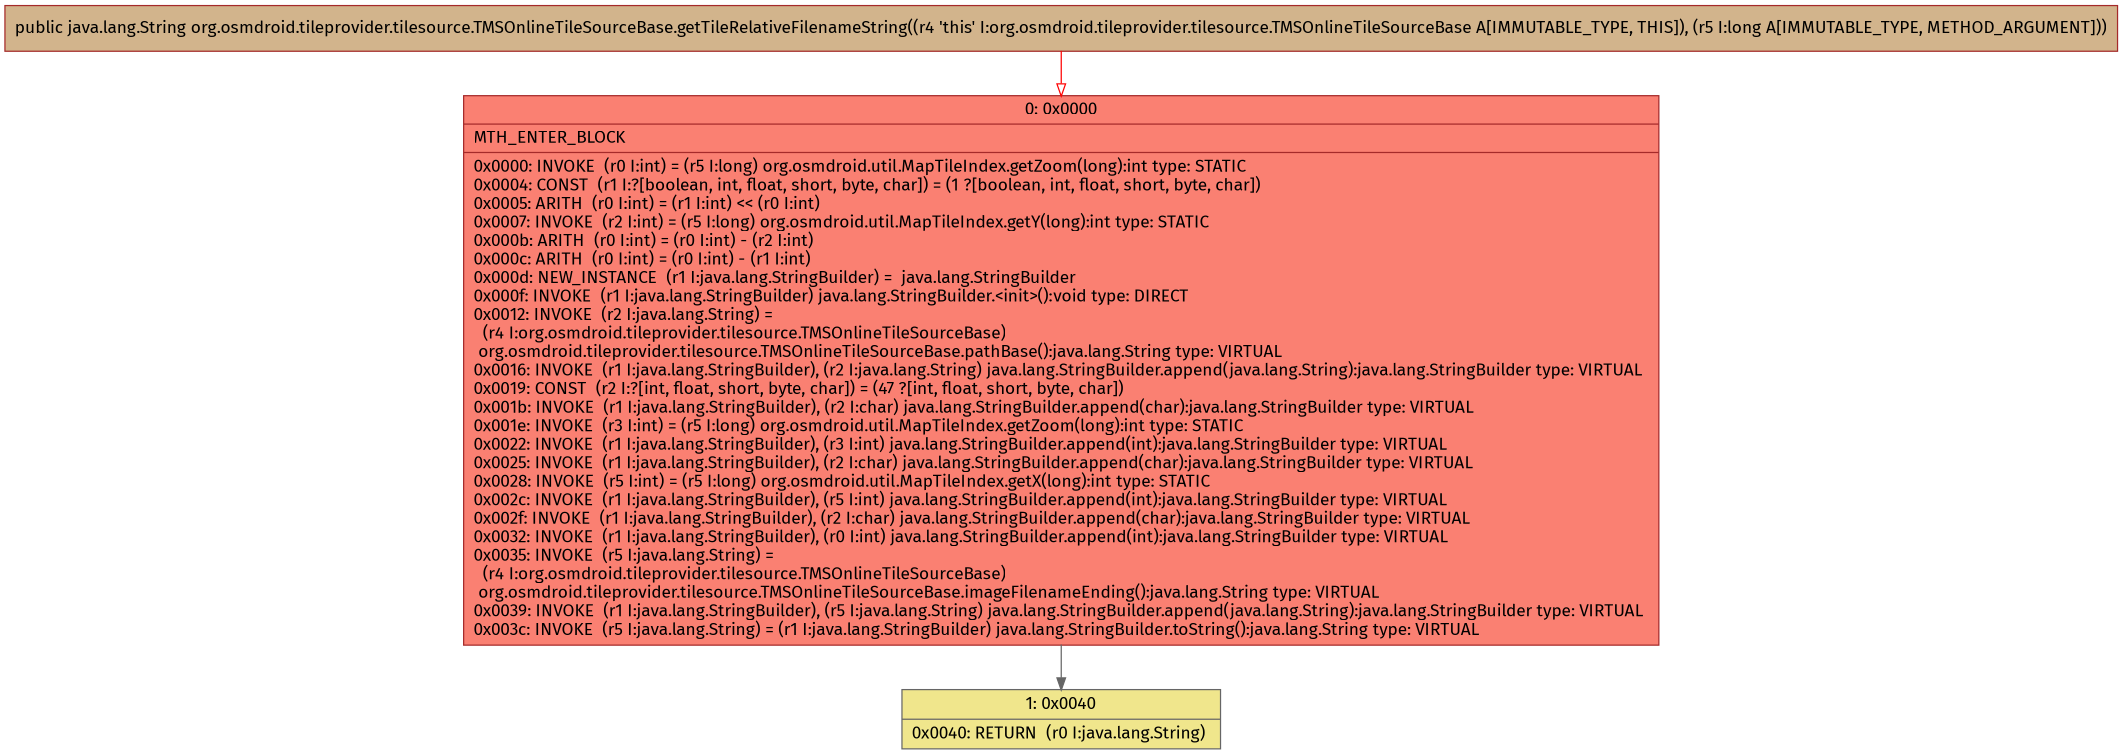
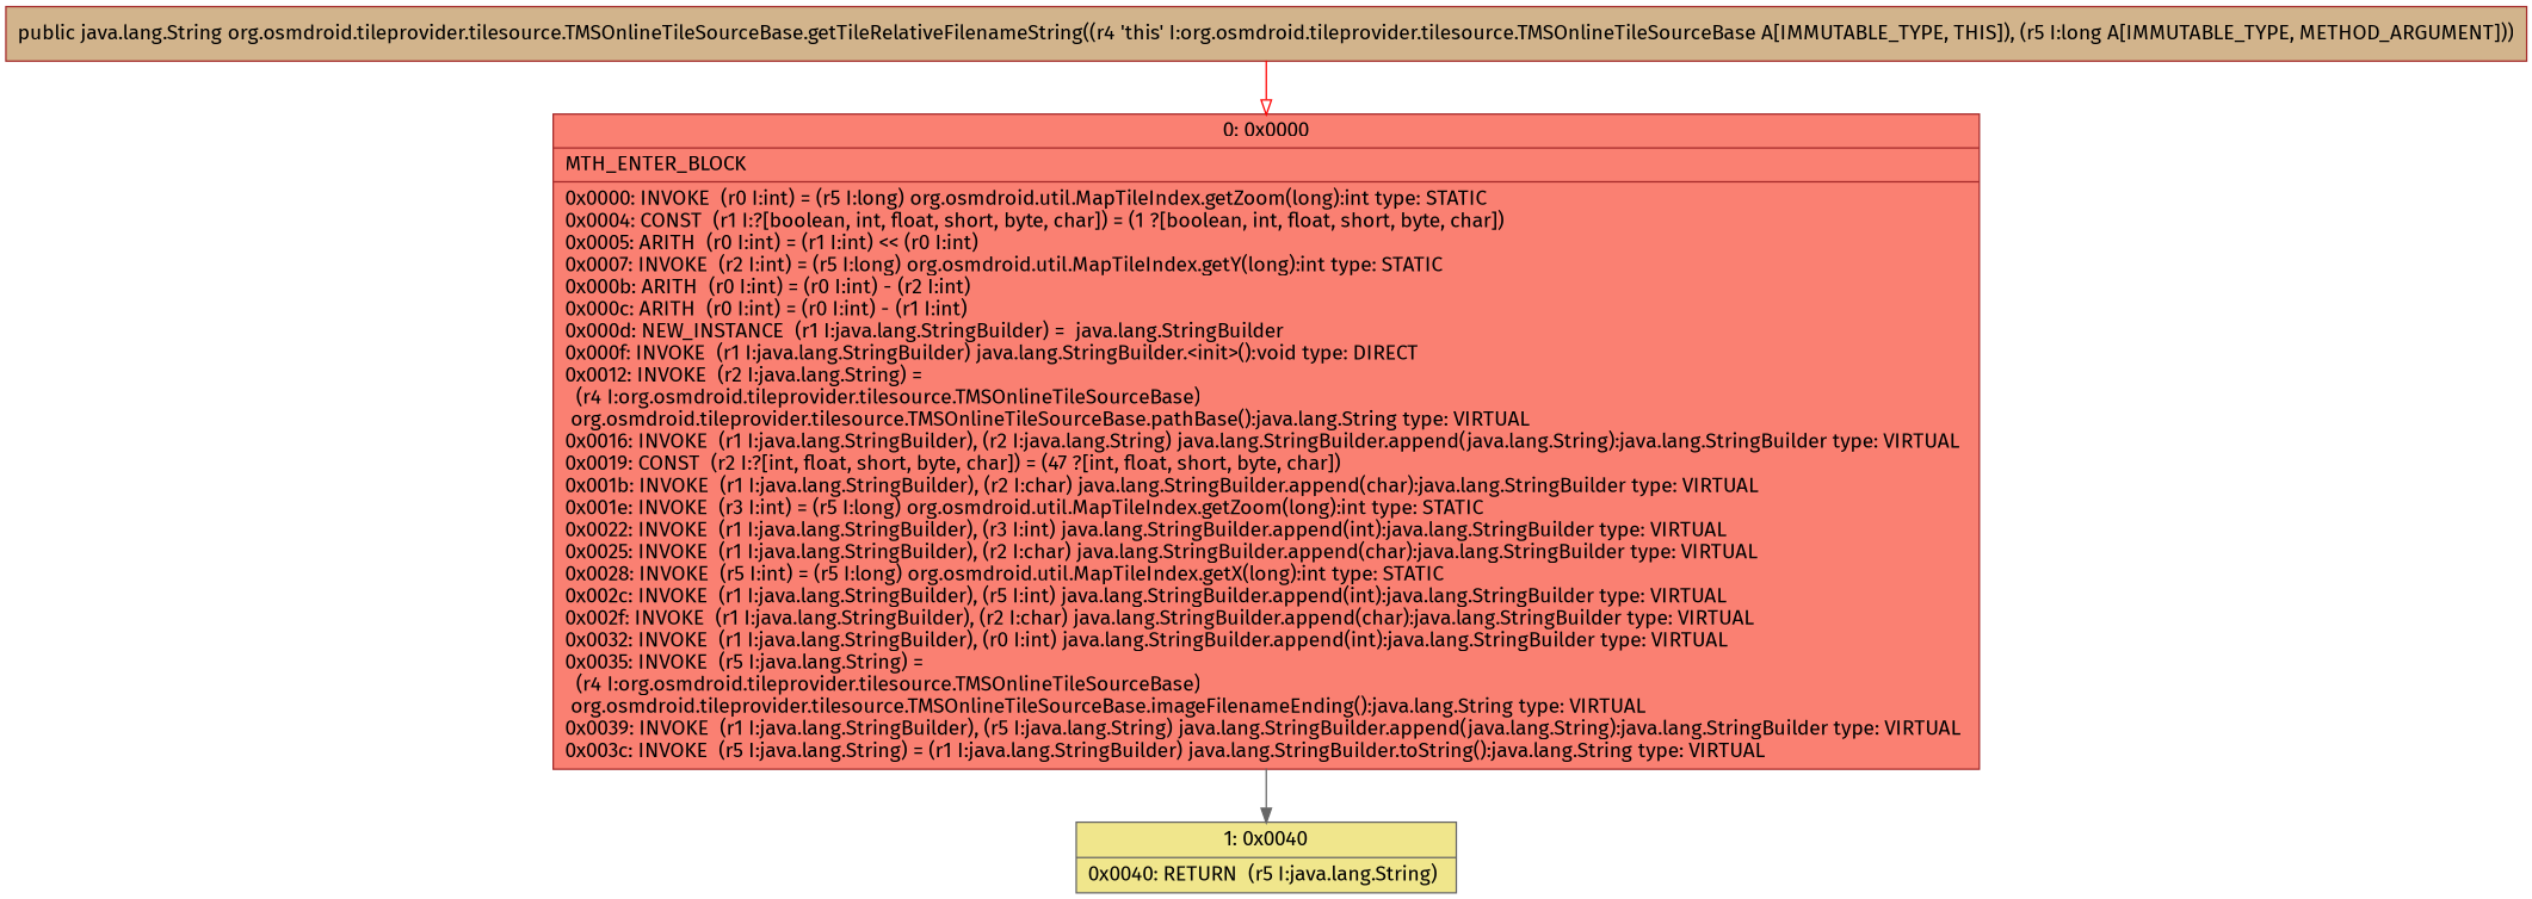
  digraph {
    fontname="Fira Sans"
    node [shape=record style=filled color=brown fontname="Fira Sans"]
    edge [fontname="Fira Sans"]
    n1 [label="{0\:\ 0x0000|MTH_ENTER_BLOCK\l|0x0000: INVOKE  (r0 I:int) = (r5 I:long) org.osmdroid.util.MapTileIndex.getZoom(long):int type: STATIC \l0x0004: CONST  (r1 I:?[boolean, int, float, short, byte, char]) = (1 ?[boolean, int, float, short, byte, char]) \l0x0005: ARITH  (r0 I:int) = (r1 I:int) \<\< (r0 I:int) \l0x0007: INVOKE  (r2 I:int) = (r5 I:long) org.osmdroid.util.MapTileIndex.getY(long):int type: STATIC \l0x000b: ARITH  (r0 I:int) = (r0 I:int) \- (r2 I:int) \l0x000c: ARITH  (r0 I:int) = (r0 I:int) \- (r1 I:int) \l0x000d: NEW_INSTANCE  (r1 I:java.lang.StringBuilder) =  java.lang.StringBuilder \l0x000f: INVOKE  (r1 I:java.lang.StringBuilder) java.lang.StringBuilder.\<init\>():void type: DIRECT \l0x0012: INVOKE  (r2 I:java.lang.String) = \l  (r4 I:org.osmdroid.tileprovider.tilesource.TMSOnlineTileSourceBase)\l org.osmdroid.tileprovider.tilesource.TMSOnlineTileSourceBase.pathBase():java.lang.String type: VIRTUAL \l0x0016: INVOKE  (r1 I:java.lang.StringBuilder), (r2 I:java.lang.String) java.lang.StringBuilder.append(java.lang.String):java.lang.StringBuilder type: VIRTUAL \l0x0019: CONST  (r2 I:?[int, float, short, byte, char]) = (47 ?[int, float, short, byte, char]) \l0x001b: INVOKE  (r1 I:java.lang.StringBuilder), (r2 I:char) java.lang.StringBuilder.append(char):java.lang.StringBuilder type: VIRTUAL \l0x001e: INVOKE  (r3 I:int) = (r5 I:long) org.osmdroid.util.MapTileIndex.getZoom(long):int type: STATIC \l0x0022: INVOKE  (r1 I:java.lang.StringBuilder), (r3 I:int) java.lang.StringBuilder.append(int):java.lang.StringBuilder type: VIRTUAL \l0x0025: INVOKE  (r1 I:java.lang.StringBuilder), (r2 I:char) java.lang.StringBuilder.append(char):java.lang.StringBuilder type: VIRTUAL \l0x0028: INVOKE  (r5 I:int) = (r5 I:long) org.osmdroid.util.MapTileIndex.getX(long):int type: STATIC \l0x002c: INVOKE  (r1 I:java.lang.StringBuilder), (r5 I:int) java.lang.StringBuilder.append(int):java.lang.StringBuilder type: VIRTUAL \l0x002f: INVOKE  (r1 I:java.lang.StringBuilder), (r2 I:char) java.lang.StringBuilder.append(char):java.lang.StringBuilder type: VIRTUAL \l0x0032: INVOKE  (r1 I:java.lang.StringBuilder), (r0 I:int) java.lang.StringBuilder.append(int):java.lang.StringBuilder type: VIRTUAL \l0x0035: INVOKE  (r5 I:java.lang.String) = \l  (r4 I:org.osmdroid.tileprovider.tilesource.TMSOnlineTileSourceBase)\l org.osmdroid.tileprovider.tilesource.TMSOnlineTileSourceBase.imageFilenameEnding():java.lang.String type: VIRTUAL \l0x0039: INVOKE  (r1 I:java.lang.StringBuilder), (r5 I:java.lang.String) java.lang.StringBuilder.append(java.lang.String):java.lang.StringBuilder type: VIRTUAL \l0x003c: INVOKE  (r5 I:java.lang.String) = (r1 I:java.lang.StringBuilder) java.lang.StringBuilder.toString():java.lang.String type: VIRTUAL \l}" fillcolor=salmon]
-   n2 [label="{1\:\ 0x0040|0x0040: RETURN  (r0 I:java.lang.String) \l}" fillcolor=khaki color=gray40]
+   n2 [label="{1\:\ 0x0040|0x0040: RETURN  (r5 I:java.lang.String) \l}" fillcolor=khaki color=gray40]
    n3 [label="{public java.lang.String org.osmdroid.tileprovider.tilesource.TMSOnlineTileSourceBase.getTileRelativeFilenameString((r4 'this' I:org.osmdroid.tileprovider.tilesource.TMSOnlineTileSourceBase A[IMMUTABLE_TYPE, THIS]), (r5 I:long A[IMMUTABLE_TYPE, METHOD_ARGUMENT])) }" fillcolor=tan]
    n1 -> n2 [color=gray40 arrowhead=normal]
    n3 -> n1 [color=red arrowhead=onormal]
  }
